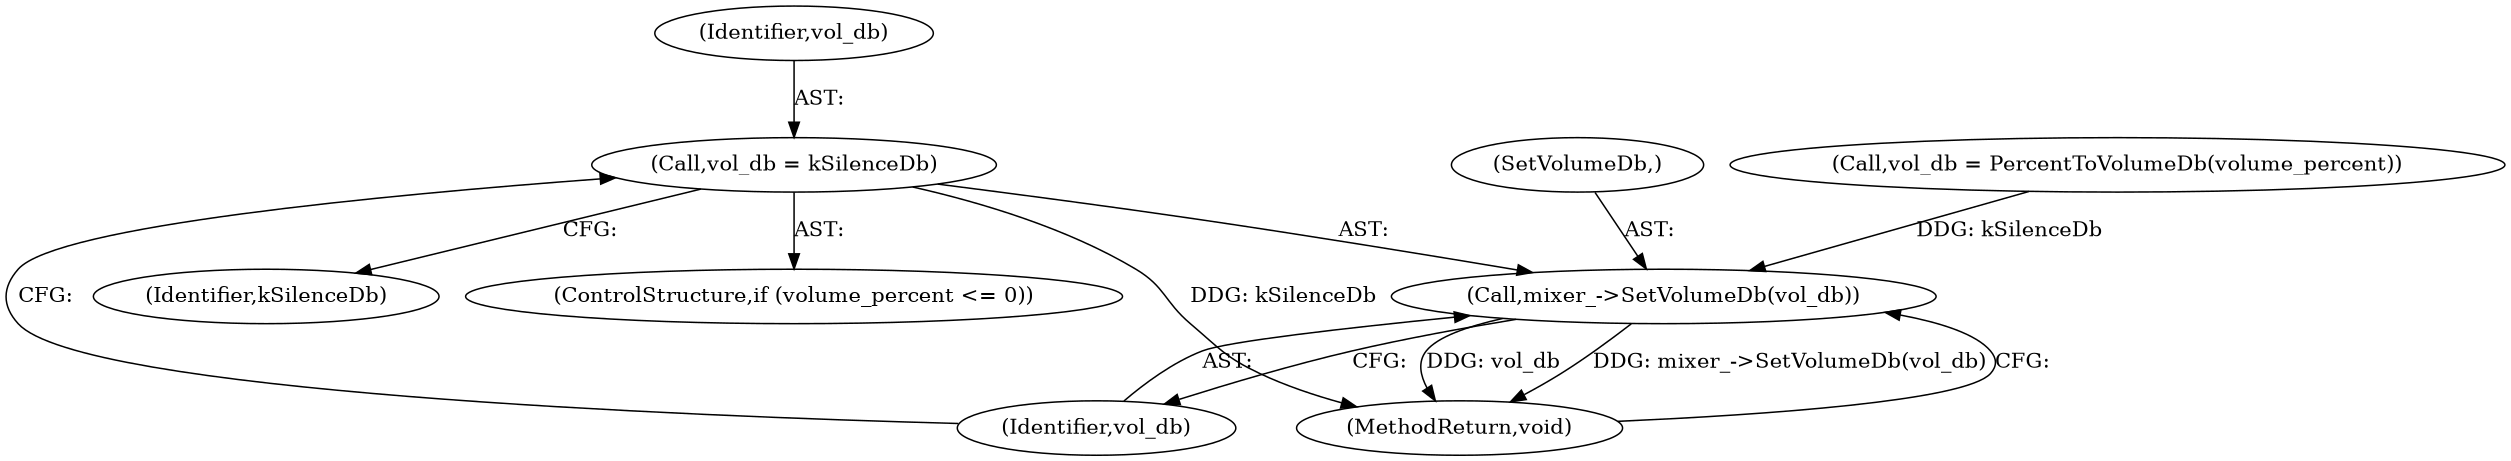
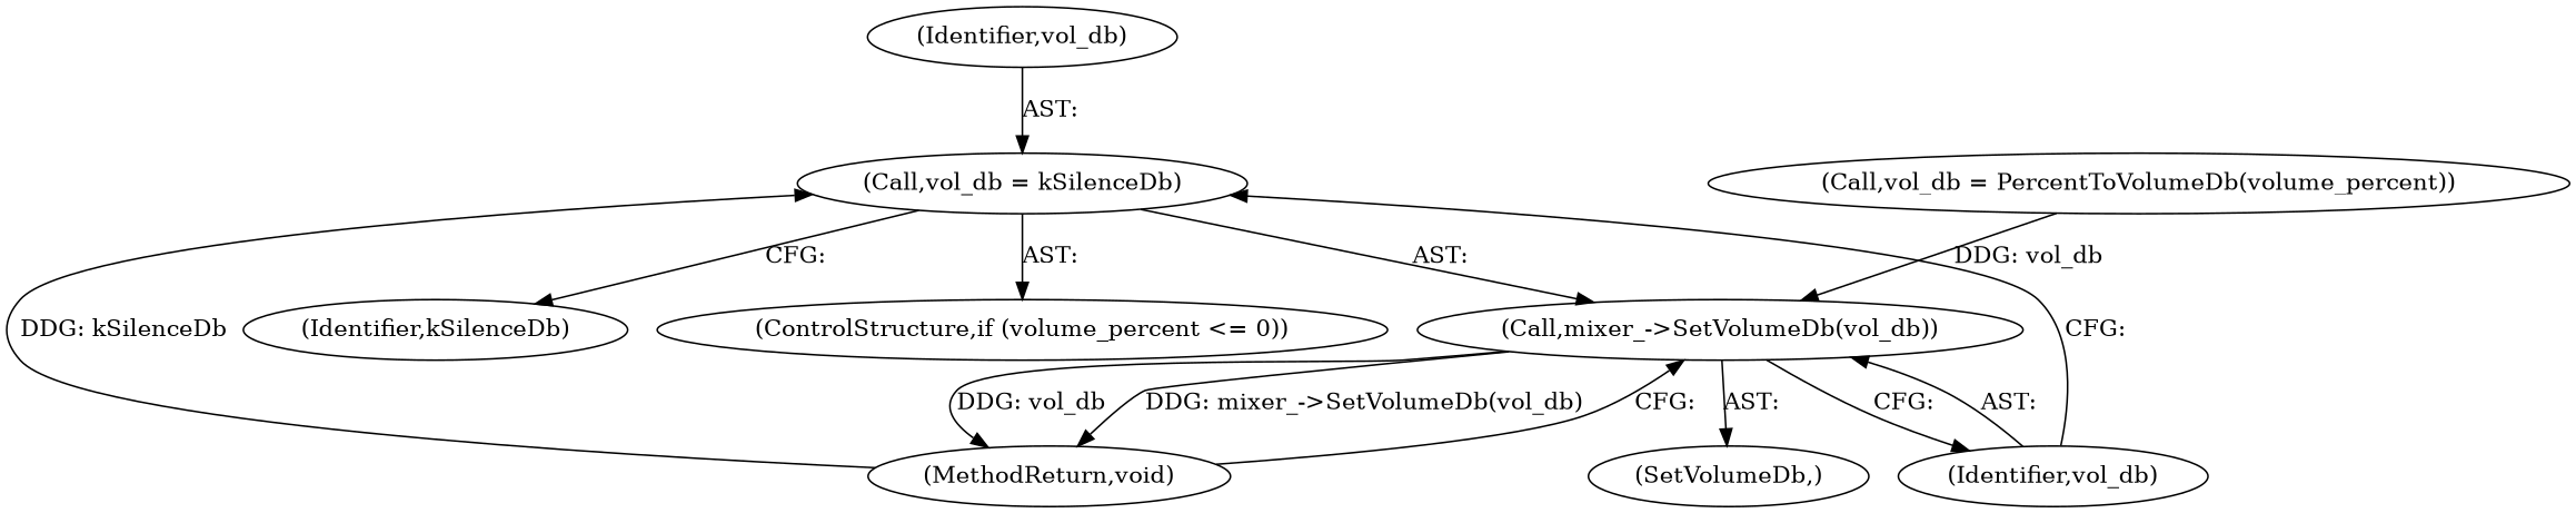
  digraph {
    n1 [label="(Call,vol_db = kSilenceDb)"]
    n2 [label="(Call,mixer_->SetVolumeDb(vol_db))"]
    n3 [label="(Identifier,kSilenceDb)"]
    n4 [label="(MethodReturn,void)"]
    n5 [label="(ControlStructure,if (volume_percent <= 0))"]
    n6 [label="(SetVolumeDb,)"]
    n7 [label="(Identifier,vol_db)"]
    n8 [label="(Call,vol_db = PercentToVolumeDb(volume_percent))"]
    n9 [label="(Identifier,vol_db)"]
    n1 -> n2 [label="AST: "]
    n1 -> n3 [label="CFG: "]
-   n1 -> n4 [label="DDG: kSilenceDb"]
+   n4 -> n1 [label="DDG: kSilenceDb"]
    n1 -> n5 [label="AST: "]
    n2 -> n4 [label="DDG: vol_db"]
    n2 -> n4 [label="DDG: mixer_->SetVolumeDb(vol_db)"]
-   n6 -> n2 [label="AST: "]
+   n2 -> n6 [label="AST: "]
    n2 -> n7 [label="CFG: "]
    n4 -> n2 [label="CFG: "]
    n7 -> n1 [label="CFG: "]
    n7 -> n2 [label="AST: "]
-   n8 -> n2 [label="DDG: kSilenceDb"]
+   n8 -> n2 [label="DDG: vol_db"]
    n9 -> n1 [label="AST: "]
  }
